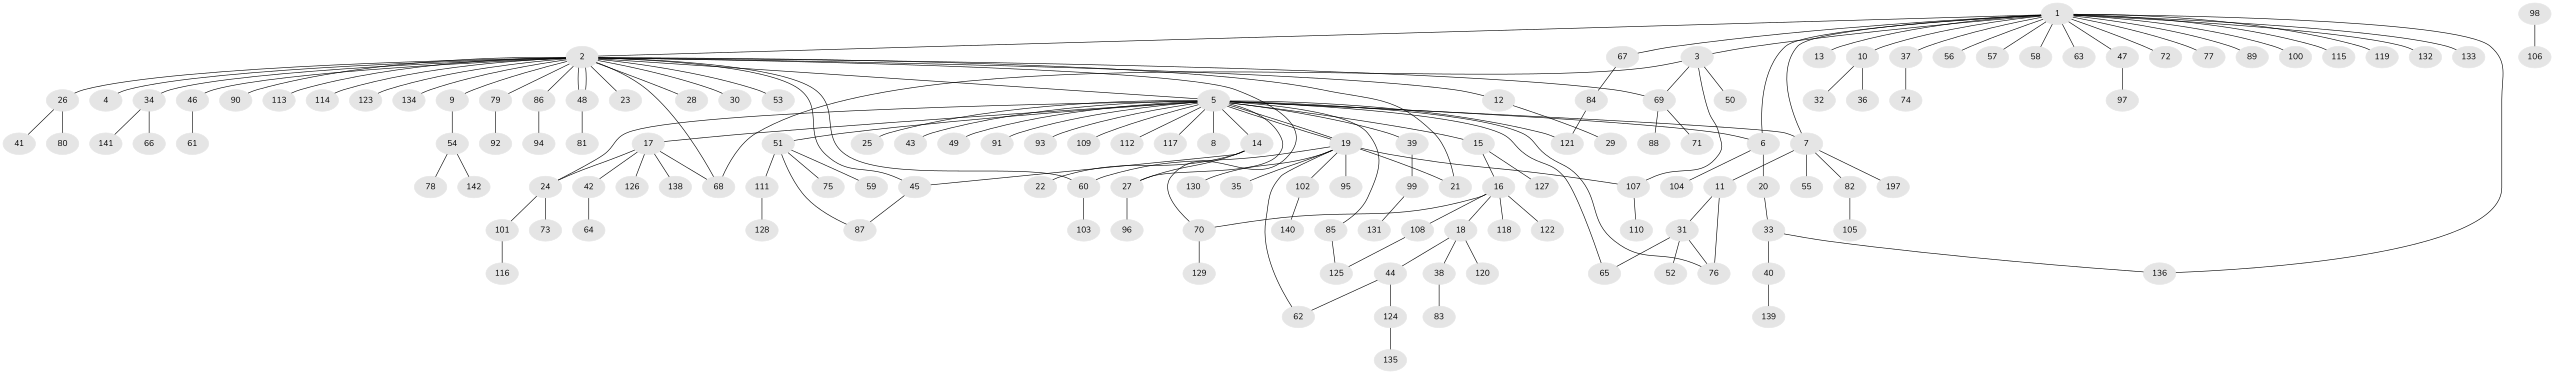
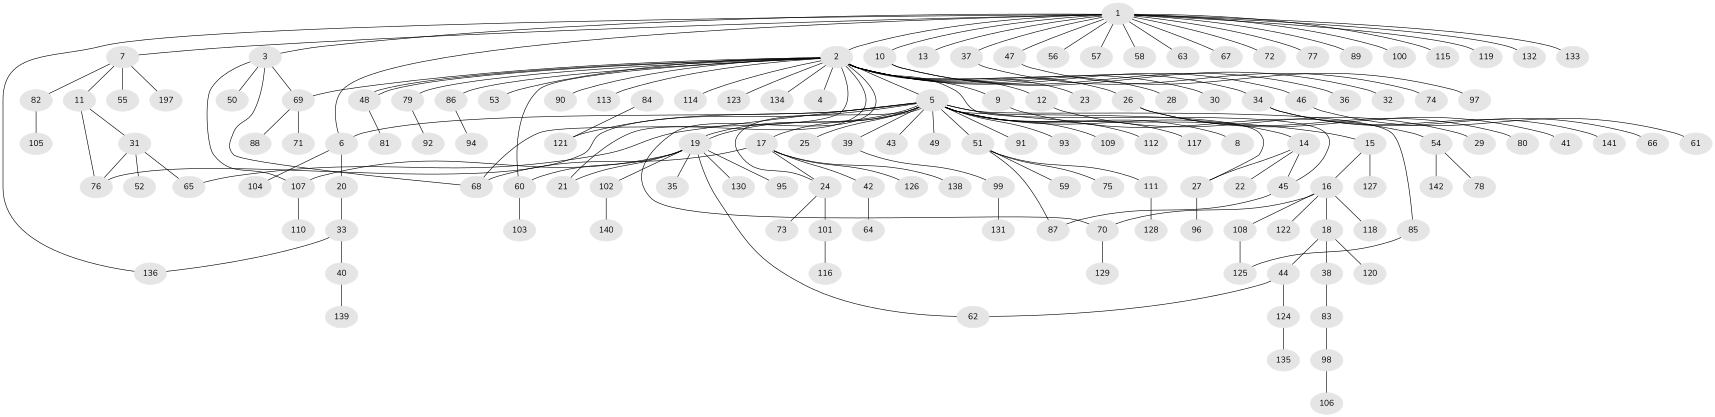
  graph {
    fontname=Nunito
    node [color=gray90 fontname=Nunito style=filled]
    edge [fontname=Nunito]
    1
    2
    3
    6
    7
    10
    13
    37
    47
    56
    57
    58
    63
    67
    72
    77
    89
    100
    115
    119
    132
    133
    136
    4
    5
    9
    12
    21
    23
    26
    28
    30
    34
    45
    46
    48
    53
    60
    68
    69
    70
    79
    86
    90
    113
    114
    123
    134
    50
    107
    20
    104
    11
    55
    82
    n56 [label=197]
    32
    36
    74
    97
    84
    8
    14
    15
    17
    19
    24
    25
    27
    39
    43
    49
    51
    65
    76
    85
    91
    93
    109
    112
    117
    121
    54
    29
    41
    80
    66
    141
    87
    61
    81
    103
    71
    88
    129
    92
    94
    110
    22
    16
    127
    42
    126
    138
    35
    62
    95
    102
    130
    73
    101
    96
    99
    59
    75
    111
    125
    33
    31
    105
    78
    142
    52
    18
    108
    118
    122
    38
    44
    120
    64
    83
    124
    140
    40
    116
    139
    98
    131
    135
    128
    106
    1 -- 2
    1 -- 3
    1 -- 6
    1 -- 7
    1 -- 10
    1 -- 13
    1 -- 37
    1 -- 47
    1 -- 56
    1 -- 57
    1 -- 58
    1 -- 63
    1 -- 67
    1 -- 72
    1 -- 77
    1 -- 89
    1 -- 100
    1 -- 115
    1 -- 119
    1 -- 132
    1 -- 133
    1 -- 136
    2 -- 4
    2 -- 5
    2 -- 9
    2 -- 12
    2 -- 21
    2 -- 23
    2 -- 26
    2 -- 28
    2 -- 30
    2 -- 34
    2 -- 45
    2 -- 46
    2 -- 48
    2 -- 48
    2 -- 53
    2 -- 60
    2 -- 68
    2 -- 69
    2 -- 70
    2 -- 79
    2 -- 86
    2 -- 90
    2 -- 113
    2 -- 114
    2 -- 123
    2 -- 134
    3 -- 68
    3 -- 69
    3 -- 50
    3 -- 107
    6 -- 20
    6 -- 104
    7 -- 11
    7 -- 55
    7 -- 82
    7 -- n56
    10 -- 32
    10 -- 36
    37 -- 74
    47 -- 97
-   67 -- 84
    5 -- 6
-   5 -- 7
    5 -- 8
    5 -- 14
    5 -- 15
    5 -- 17
    5 -- 19
    5 -- 19
    5 -- 24
    5 -- 25
    5 -- 27
    5 -- 39
    5 -- 43
    5 -- 49
    5 -- 51
    5 -- 65
    5 -- 76
    5 -- 85
    5 -- 91
    5 -- 93
    5 -- 109
    5 -- 112
    5 -- 117
    5 -- 121
    9 -- 54
    12 -- 29
    26 -- 41
    26 -- 80
    34 -- 66
    34 -- 141
    45 -- 87
    46 -- 61
    48 -- 81
    60 -- 103
    69 -- 71
    69 -- 88
    70 -- 129
    79 -- 92
    86 -- 94
    107 -- 110
    20 -- 33
    11 -- 76
    11 -- 31
    82 -- 105
    84 -- 121
    14 -- 45
    14 -- 27
    14 -- 22
    15 -- 16
    15 -- 127
    17 -- 68
    17 -- 24
    17 -- 42
    17 -- 126
    17 -- 138
    19 -- 21
    19 -- 60
    19 -- 107
    19 -- 35
    19 -- 62
    19 -- 95
    19 -- 102
    19 -- 130
    24 -- 73
    24 -- 101
    27 -- 96
    39 -- 99
    51 -- 87
    51 -- 59
    51 -- 75
    51 -- 111
    85 -- 125
    54 -- 78
    54 -- 142
    16 -- 70
    16 -- 18
    16 -- 108
    16 -- 118
    16 -- 122
    42 -- 64
    102 -- 140
    101 -- 116
    99 -- 131
    111 -- 128
    33 -- 136
    33 -- 40
    31 -- 65
    31 -- 76
    31 -- 52
    18 -- 38
    18 -- 44
    18 -- 120
    108 -- 125
    38 -- 83
    44 -- 62
    44 -- 124
+   83 -- 98
    124 -- 135
    40 -- 139
    98 -- 106
  }
